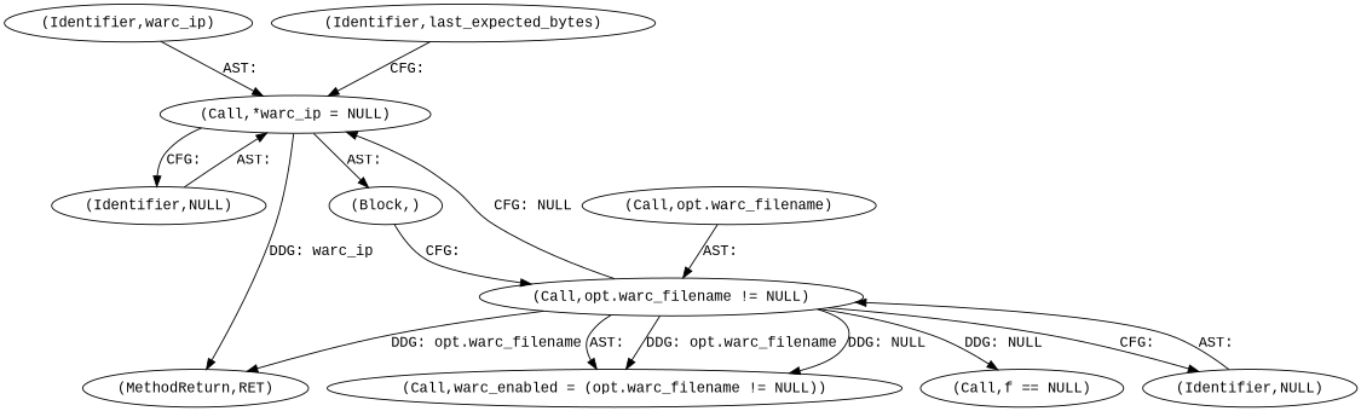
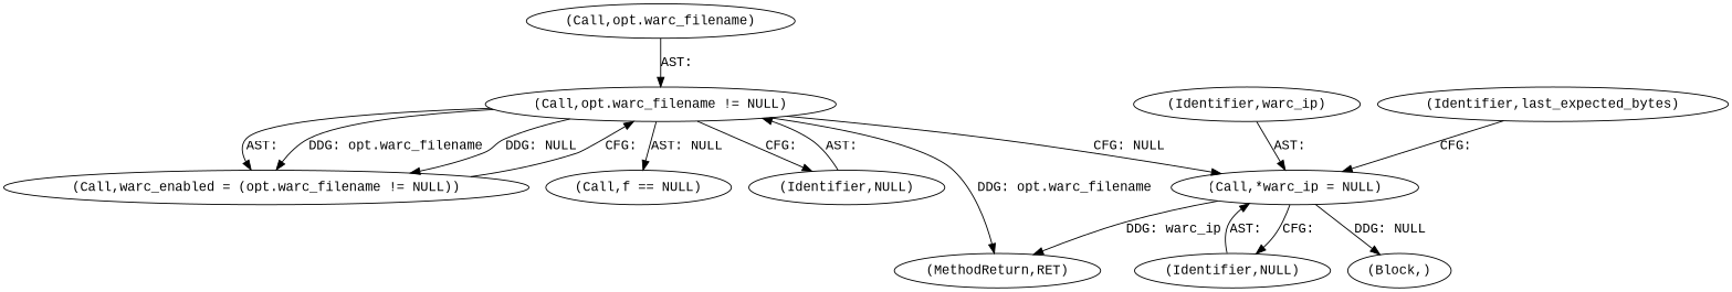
  digraph {
    fontname="Liberation Mono"
    node [fontname="Liberation Mono"]
    edge [fontname="Liberation Mono"]
    n1 [label="(Call,*warc_ip = NULL)"]
    n2 [label="(Identifier,NULL)"]
    n3 [label="(MethodReturn,RET)"]
    n4 [label="(Block,)"]
    n5 [label="(Call,opt.warc_filename != NULL)"]
    n6 [label="(Call,warc_enabled = (opt.warc_filename != NULL))"]
    n7 [label="(Call,f == NULL)"]
    n8 [label="(Identifier,NULL)"]
    n9 [label="(Identifier,warc_ip)"]
    n10 [label="(Identifier,last_expected_bytes)"]
    n11 [label="(Call,opt.warc_filename)"]
    n1 -> n2 [label="CFG: "]
    n1 -> n3 [label="DDG: warc_ip"]
-   n1 -> n4 [label="AST: "]
+   n1 -> n4 [label="DDG: NULL"]
    n2 -> n1 [label="AST: "]
    n5 -> n1 [label="CFG: NULL"]
    n5 -> n3 [label="DDG: opt.warc_filename"]
    n5 -> n6 [label="AST: "]
    n5 -> n6 [label="DDG: opt.warc_filename"]
    n5 -> n6 [label="DDG: NULL"]
-   n5 -> n7 [label="DDG: NULL"]
+   n5 -> n7 [label="AST: NULL"]
    n5 -> n8 [label="CFG: "]
-   n4 -> n5 [label="CFG: "]
+   n6 -> n5 [label="CFG: "]
    n8 -> n5 [label="AST: "]
    n9 -> n1 [label="AST: "]
    n10 -> n1 [label="CFG: "]
    n11 -> n5 [label="AST: "]
  }
